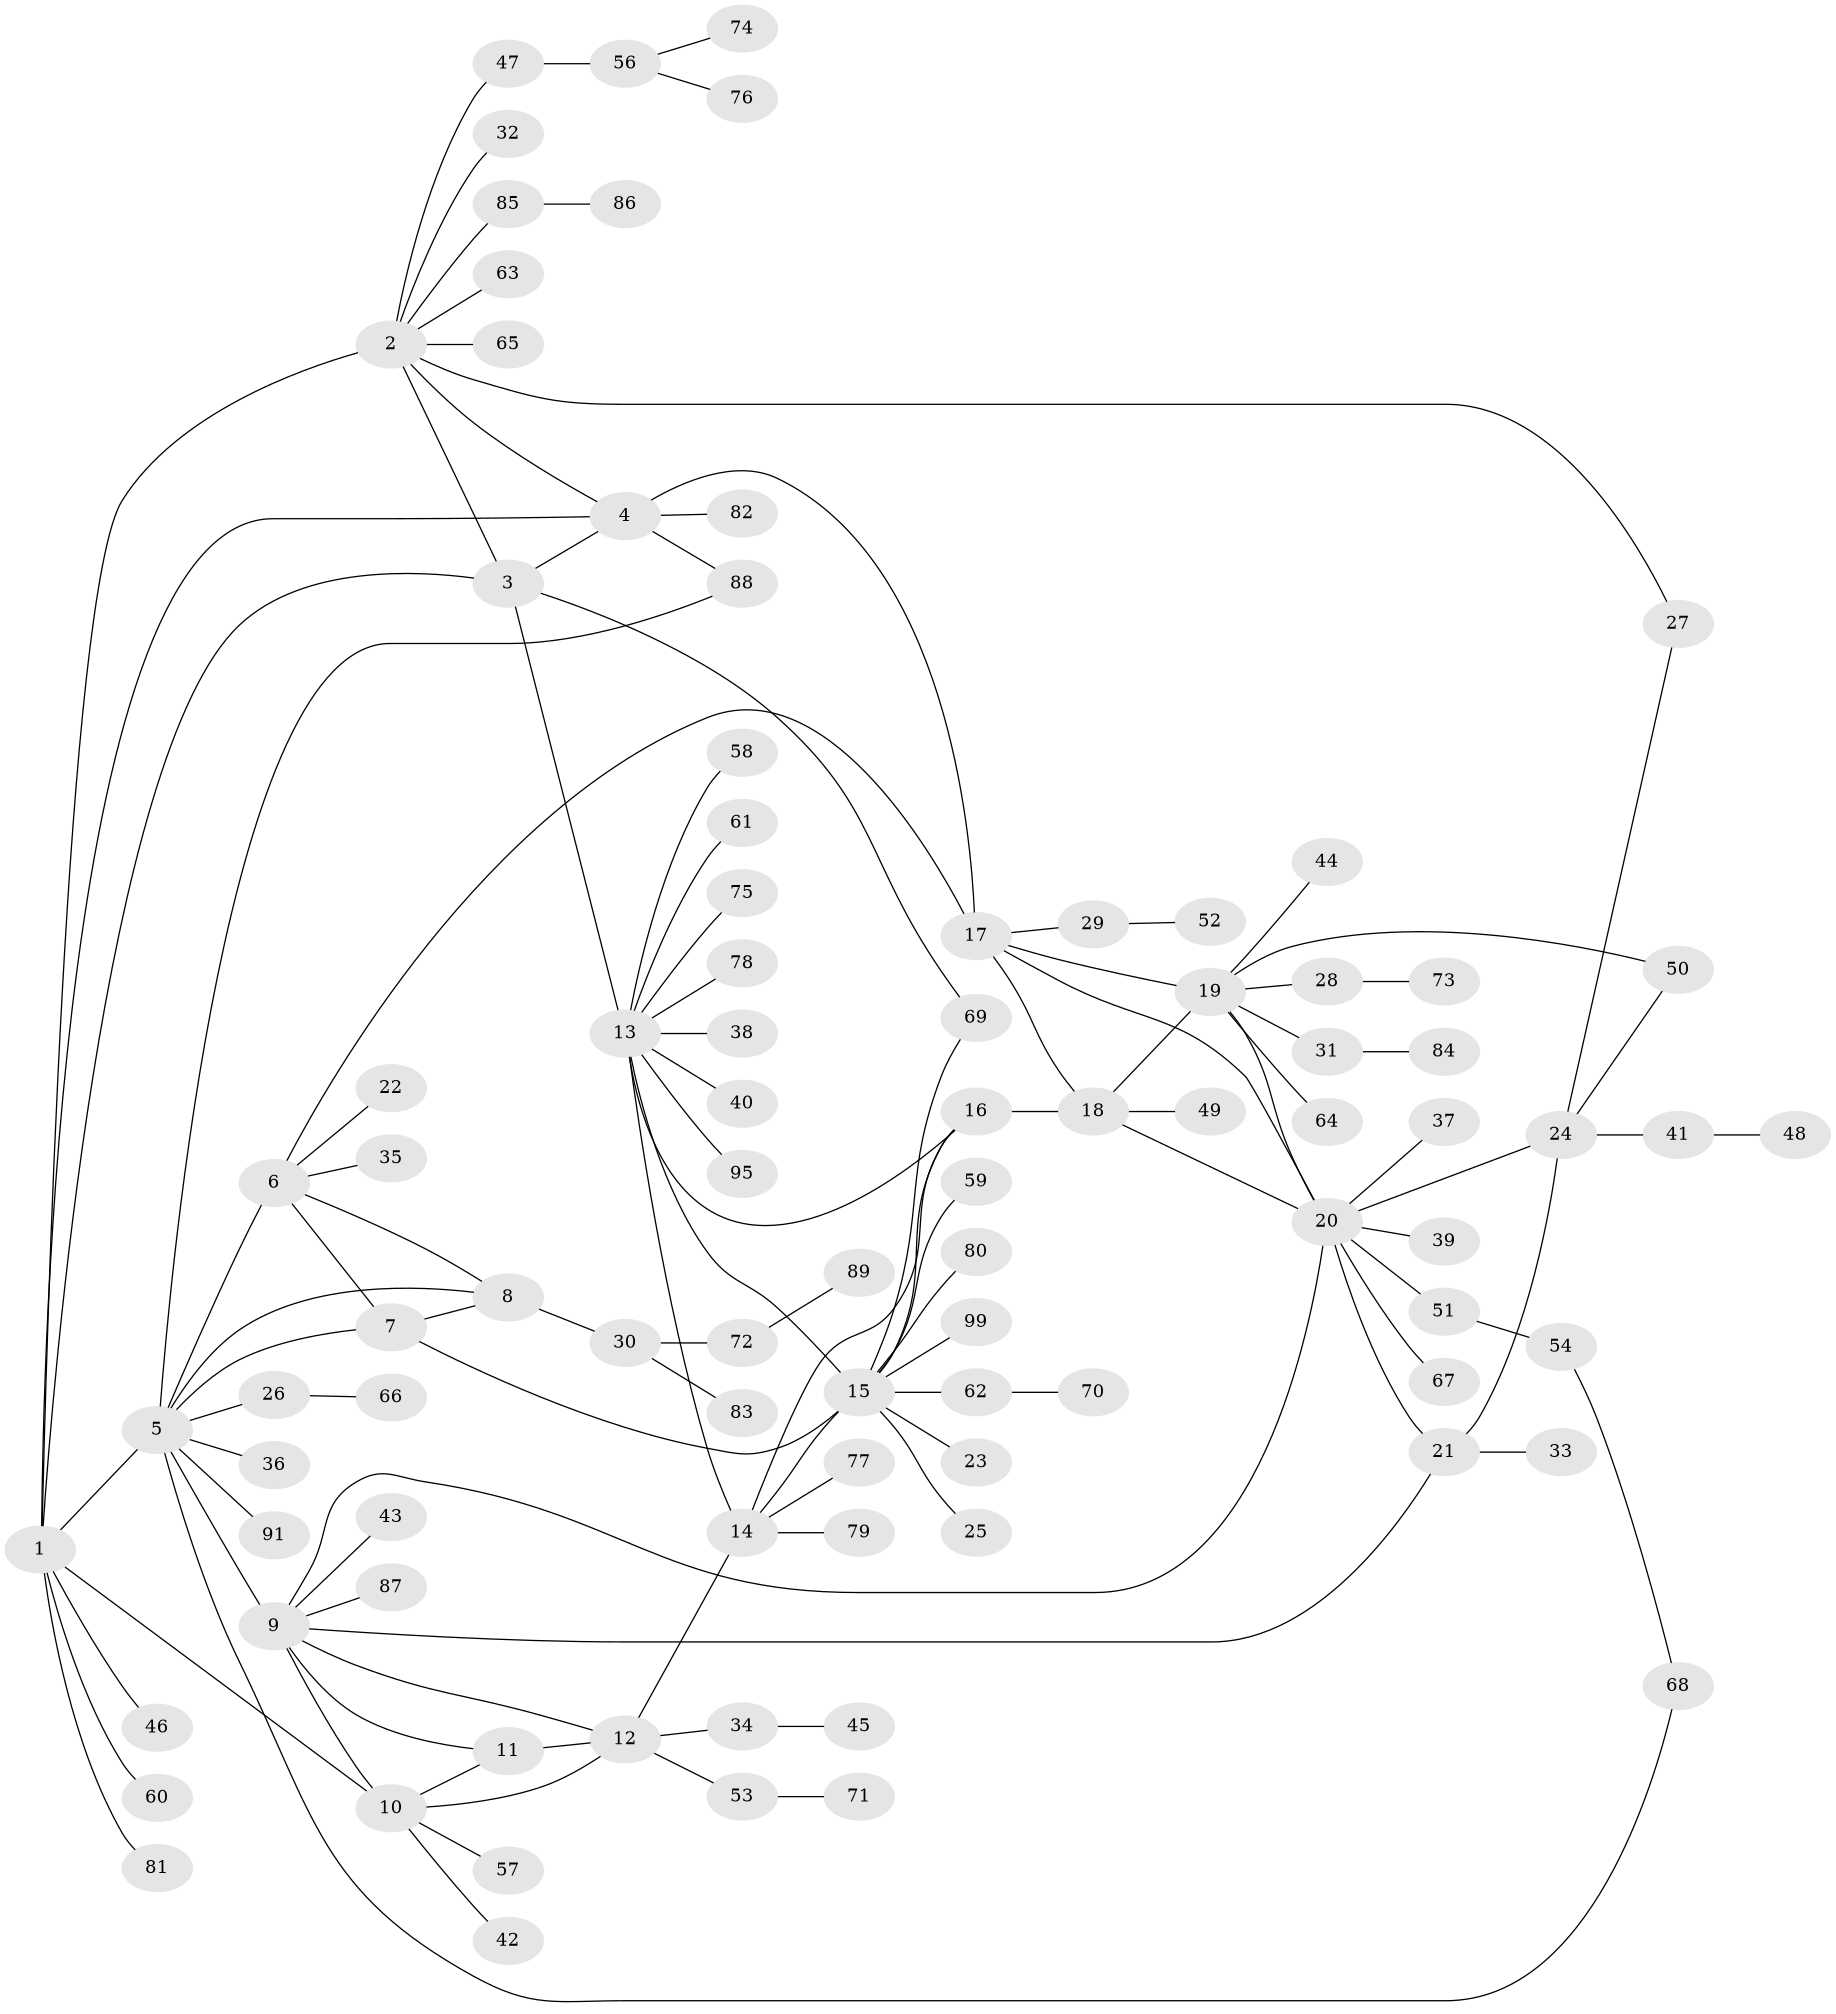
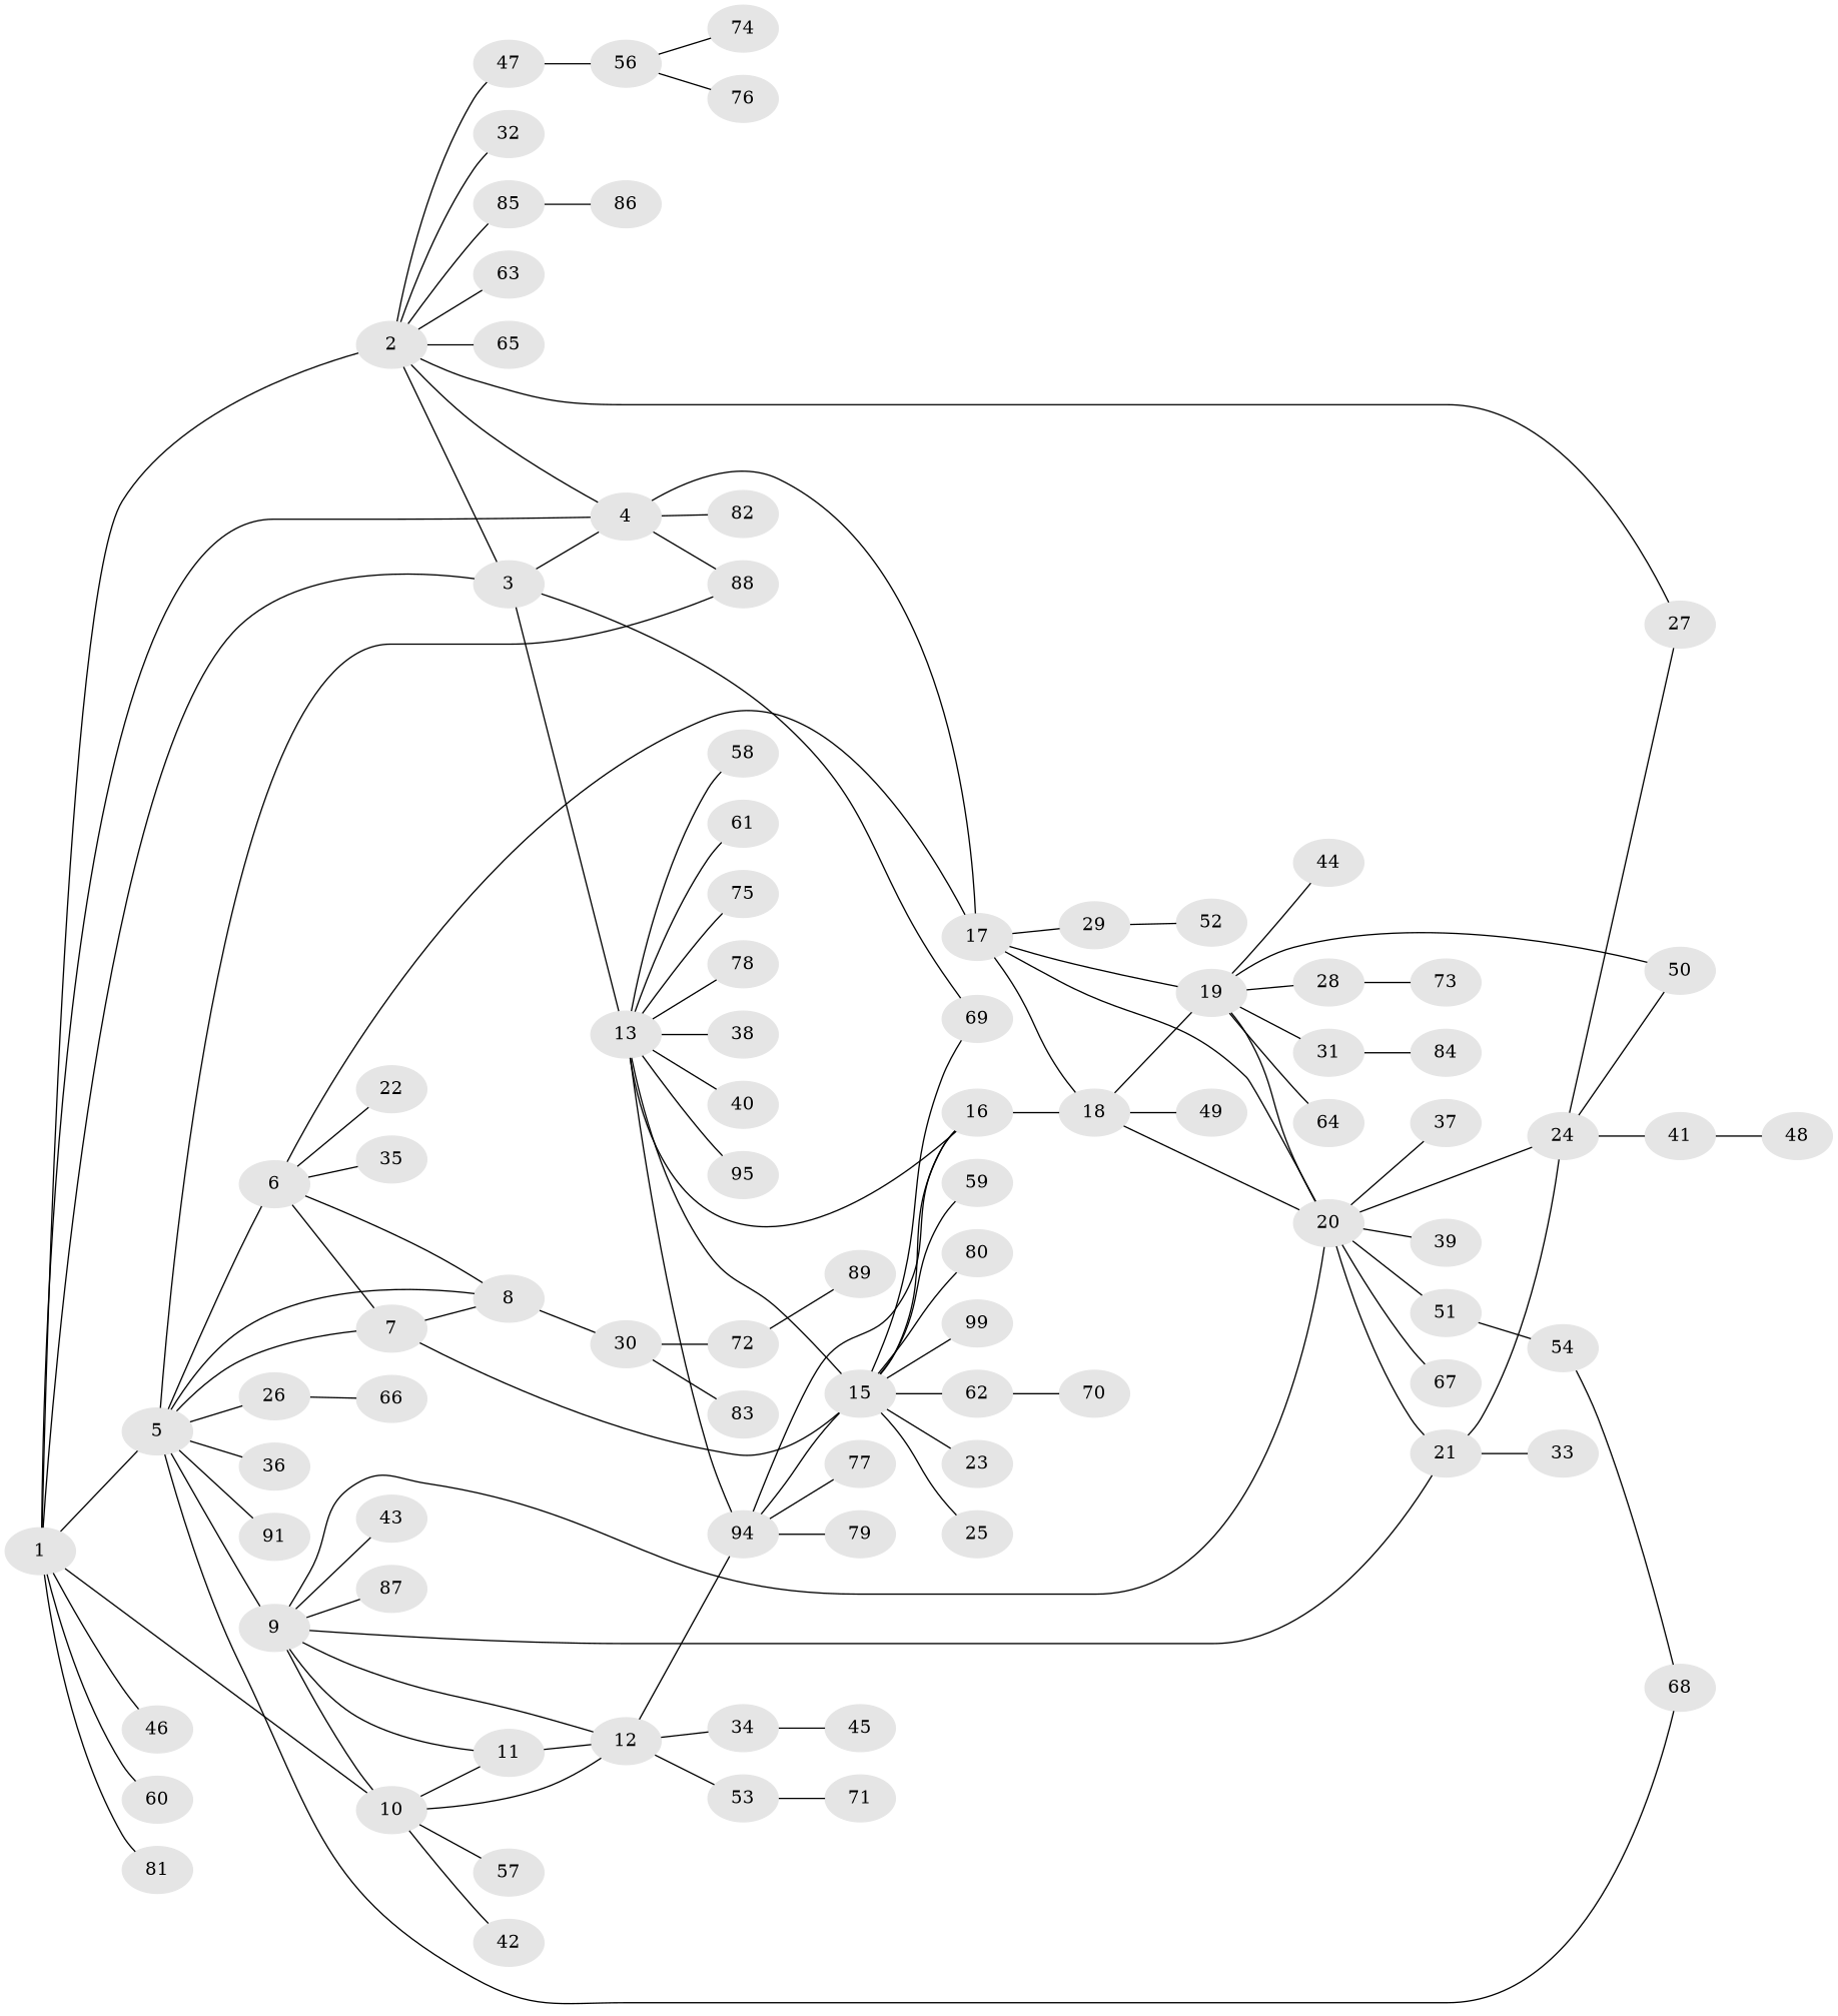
  graph {
    rankdir=LR
    node [color=gray90 style=filled]
    1
    2
    3
    4
    5
    10
    46
    60
    81
    27
    32
    47
    63
    65
    85
    13
    69
    17
    82
    88
    6
    7
    8
    9
    26
    36
    68
    91
    11
    12
    42
    57
    56
    86
    15
-   14
+   14 [label=94]
    16
    38
    40
    n40 [label=95]
    58
    61
    75
    78
    20
    18
    19
    29
    22
    35
    30
    21
    43
    87
    66
    23
    25
    59
    62
    80
    n61 [label=99]
    72
    83
    34
    53
    24
    37
    39
    51
    67
    33
    77
    79
    45
    71
    70
    49
    28
    31
    44
    50
    64
    52
    73
    84
    41
    54
    48
    89
    74
    76
    1 -- 2
    1 -- 3
    1 -- 4
    1 -- 5
    1 -- 10
    1 -- 46
    1 -- 60
    1 -- 81
    2 -- 3
    2 -- 4
    2 -- 27
    2 -- 32
    2 -- 47
    2 -- 63
    2 -- 65
    2 -- 85
    3 -- 4
    3 -- 13
    3 -- 69
    4 -- 17
    4 -- 82
    4 -- 88
    5 -- 88
    5 -- 6
    5 -- 7
    5 -- 8
    5 -- 9
    5 -- 26
    5 -- 36
    5 -- 68
    5 -- 91
    10 -- 11
    10 -- 12
    10 -- 42
    10 -- 57
    47 -- 56
    85 -- 86
    13 -- 15
    13 -- 14
    13 -- 16
    13 -- 38
    13 -- 40
    13 -- n40
    13 -- 58
    13 -- 61
    13 -- 75
    13 -- 78
    17 -- 20
    17 -- 18
    17 -- 19
    17 -- 29
    6 -- 17
    6 -- 7
    6 -- 8
    6 -- 22
    6 -- 35
    7 -- 8
    7 -- 15
    8 -- 30
    9 -- 10
    9 -- 11
    9 -- 12
    9 -- 20
    9 -- 21
    9 -- 43
    9 -- 87
    26 -- 66
    11 -- 12
    12 -- 14
    12 -- 34
    12 -- 53
    56 -- 74
    56 -- 76
    15 -- 69
    15 -- 16
    15 -- 23
    15 -- 25
    15 -- 59
    15 -- 62
    15 -- 80
    15 -- n61
    14 -- 15
    14 -- 16
    14 -- 77
    14 -- 79
    16 -- 18
    20 -- 21
    20 -- 24
    20 -- 37
    20 -- 39
    20 -- 51
    20 -- 67
    18 -- 20
    18 -- 19
    18 -- 49
    19 -- 20
    19 -- 28
    19 -- 31
    19 -- 44
    19 -- 50
    19 -- 64
    29 -- 52
    30 -- 72
    30 -- 83
    21 -- 24
    21 -- 33
    62 -- 70
    72 -- 89
    34 -- 45
    53 -- 71
    24 -- 27
    24 -- 50
    24 -- 41
    51 -- 54
    28 -- 73
    31 -- 84
    41 -- 48
    54 -- 68
  }
